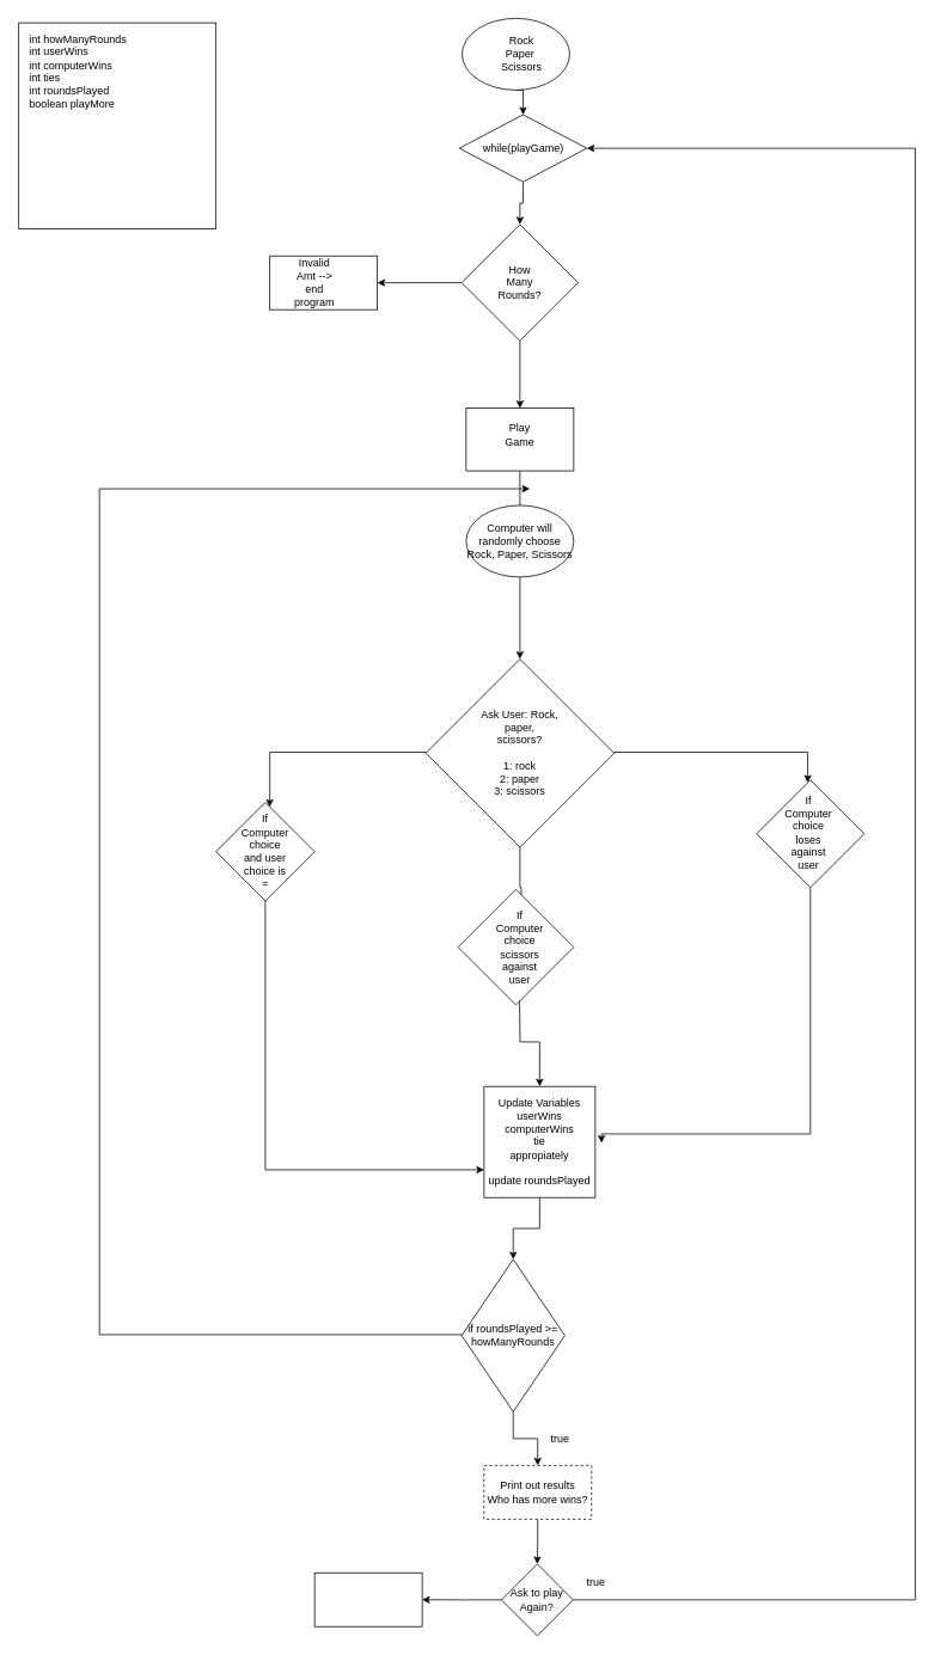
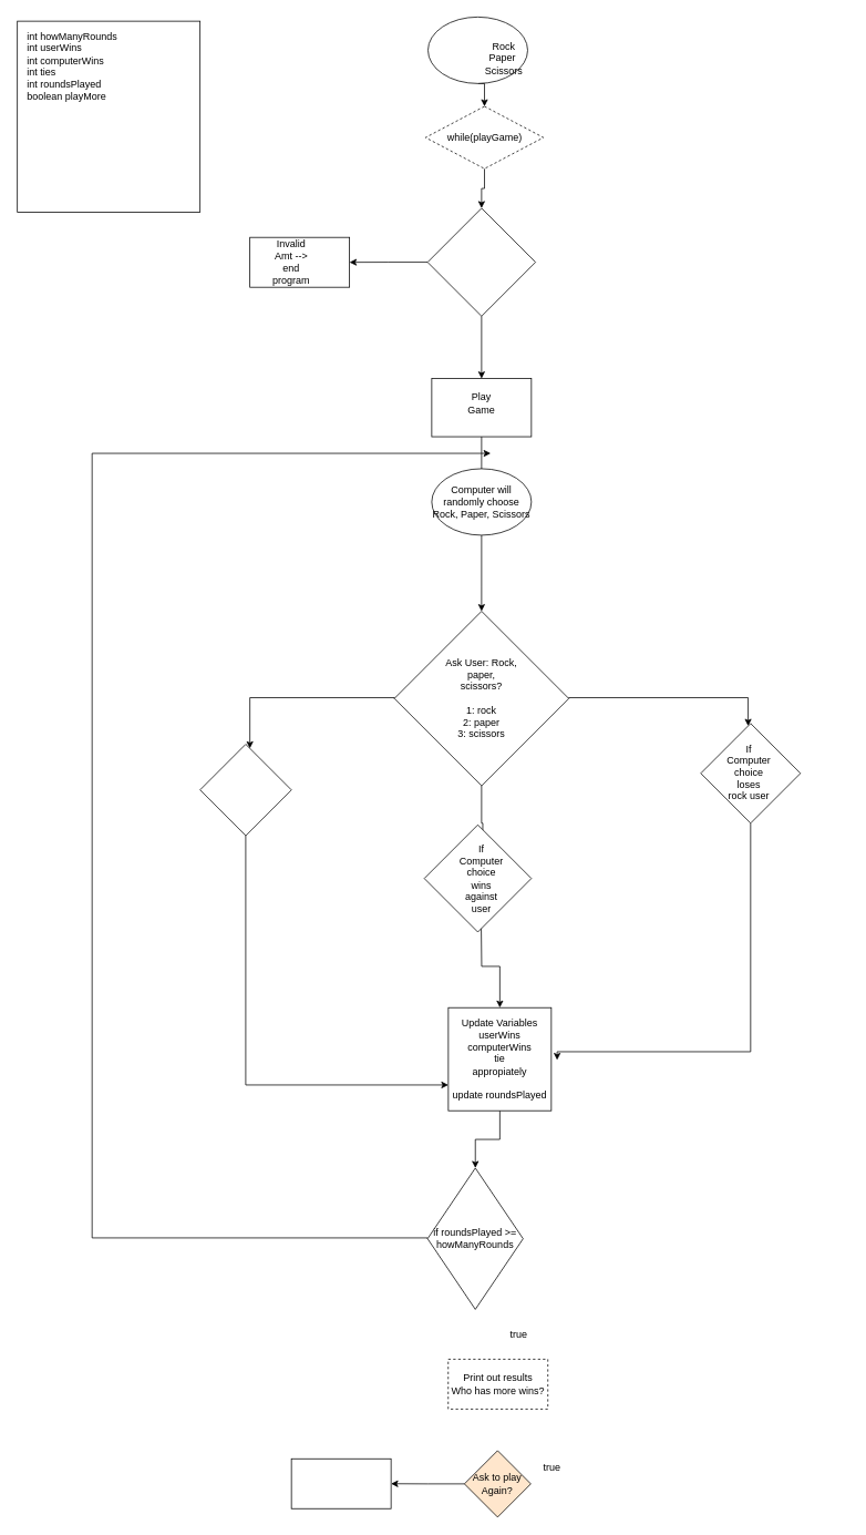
  <mxCell id="0" />
  <mxCell id="1" parent="0" />
  <mxCell id="2" style="edgeStyle=orthogonalEdgeStyle;rounded=0;orthogonalLoop=1;jettySize=auto;html=1;exitX=0.5;exitY=1;exitDx=0;exitDy=0;" edge="1" parent="1" source="42" target="8"><mxGeometry relative="1" as="geometry" /></mxCell>
  <mxCell id="3" style="edgeStyle=orthogonalEdgeStyle;rounded=0;orthogonalLoop=1;jettySize=auto;html=1;exitX=0.5;exitY=1;exitDx=0;exitDy=0;entryX=0.5;entryY=0;entryDx=0;entryDy=0;" edge="1" parent="1" source="4" target="42"><mxGeometry relative="1" as="geometry" /></mxCell>
  <mxCell id="4" value="" style="ellipse;whiteSpace=wrap;html=1;" vertex="1" parent="1"><mxGeometry x="514.5" y="20" width="120" height="80" as="geometry" /></mxCell>
- <mxCell id="5" value="Rock Paper&amp;nbsp;&lt;br&gt;Scissors&lt;br&gt;" style="text;html=1;strokeColor=none;fillColor=none;align=center;verticalAlign=middle;whiteSpace=wrap;rounded=0;" vertex="1" parent="1"><mxGeometry x="561" y="50" width="40" height="20" as="geometry" /></mxCell>
+ <mxCell id="5" value="Rock Paper&amp;nbsp;&lt;br&gt;Scissors&lt;br&gt;" style="text;html=1;strokeColor=none;fillColor=none;align=center;verticalAlign=middle;whiteSpace=wrap;rounded=0;" vertex="1" parent="1"><mxGeometry x="586" y="60" width="40" height="20" as="geometry" /></mxCell>
  <mxCell id="6" style="edgeStyle=orthogonalEdgeStyle;rounded=0;orthogonalLoop=1;jettySize=auto;html=1;exitX=0;exitY=0.5;exitDx=0;exitDy=0;" edge="1" parent="1" source="8" target="11"><mxGeometry relative="1" as="geometry"><mxPoint x="410" y="315.143" as="targetPoint" /></mxGeometry></mxCell>
  <mxCell id="7" style="edgeStyle=orthogonalEdgeStyle;rounded=0;orthogonalLoop=1;jettySize=auto;html=1;exitX=0.5;exitY=1;exitDx=0;exitDy=0;" edge="1" parent="1" source="8" target="14"><mxGeometry relative="1" as="geometry"><mxPoint x="578.857" y="485" as="targetPoint" /></mxGeometry></mxCell>
  <mxCell id="8" value="" style="rhombus;whiteSpace=wrap;html=1;" vertex="1" parent="1"><mxGeometry x="514" y="250" width="130" height="130" as="geometry" /></mxCell>
- <mxCell id="9" value="How Many Rounds?&lt;br&gt;" style="text;html=1;strokeColor=none;fillColor=none;align=center;verticalAlign=middle;whiteSpace=wrap;rounded=0;" vertex="1" parent="1"><mxGeometry x="559" y="305" width="40" height="20" as="geometry" /></mxCell>
  <mxCell id="10" value="" style="rounded=0;whiteSpace=wrap;html=1;" vertex="1" parent="1"><mxGeometry x="20" y="25" width="220" height="230" as="geometry" /></mxCell>
  <mxCell id="11" value="" style="rounded=0;whiteSpace=wrap;html=1;" vertex="1" parent="1"><mxGeometry x="300" y="285.143" width="120" height="60" as="geometry" /></mxCell>
  <mxCell id="12" value="Invalid Amt --&amp;gt; end program" style="text;html=1;strokeColor=none;fillColor=none;align=center;verticalAlign=middle;whiteSpace=wrap;rounded=0;" vertex="1" parent="1"><mxGeometry x="330" y="305" width="40" height="20" as="geometry" /></mxCell>
  <mxCell id="13" style="edgeStyle=orthogonalEdgeStyle;rounded=0;orthogonalLoop=1;jettySize=auto;html=1;" edge="1" parent="1" source="14" target="19"><mxGeometry relative="1" as="geometry"><mxPoint x="580" y="615" as="targetPoint" /><Array as="points"><mxPoint x="579" y="705" /><mxPoint x="579" y="705" /></Array></mxGeometry></mxCell>
  <mxCell id="14" value="" style="rounded=0;whiteSpace=wrap;html=1;" vertex="1" parent="1"><mxGeometry x="519" y="455" width="120" height="70" as="geometry" /></mxCell>
  <mxCell id="15" value="Play Game" style="text;html=1;strokeColor=none;fillColor=none;align=center;verticalAlign=middle;whiteSpace=wrap;rounded=0;" vertex="1" parent="1"><mxGeometry x="559" y="475" width="40" height="20" as="geometry" /></mxCell>
  <mxCell id="16" value="int howManyRounds&lt;br&gt;int userWins&lt;br&gt;int computerWins&lt;br&gt;int ties&amp;nbsp;&lt;br&gt;int roundsPlayed&lt;br&gt;boolean playMore&lt;br&gt;" style="text;strokeColor=none;fillColor=none;align=left;verticalAlign=top;whiteSpace=wrap;rounded=0;html=1;" vertex="1" parent="1"><mxGeometry x="30" y="30" width="190" height="200" as="geometry" /></mxCell>
  <mxCell id="17" style="edgeStyle=orthogonalEdgeStyle;rounded=0;orthogonalLoop=1;jettySize=auto;html=1;exitX=0.5;exitY=1;exitDx=0;exitDy=0;" edge="1" parent="1" source="19"><mxGeometry relative="1" as="geometry"><mxPoint x="580" y="1035" as="targetPoint" /></mxGeometry></mxCell>
  <mxCell id="18" style="edgeStyle=orthogonalEdgeStyle;rounded=0;orthogonalLoop=1;jettySize=auto;html=1;exitX=1;exitY=0.5;exitDx=0;exitDy=0;" edge="1" parent="1" source="19" target="31"><mxGeometry relative="1" as="geometry"><mxPoint x="900" y="895" as="targetPoint" /><Array as="points"><mxPoint x="900" y="839" /></Array></mxGeometry></mxCell>
  <mxCell id="19" value="Ask User: Rock,&lt;br&gt;paper,&lt;br&gt;scissors?&lt;br&gt;&lt;br&gt;1: rock&lt;br&gt;2: paper&lt;br&gt;3: scissors&lt;br&gt;" style="rhombus;whiteSpace=wrap;html=1;" vertex="1" parent="1"><mxGeometry x="474" y="735" width="210" height="210" as="geometry" /></mxCell>
  <mxCell id="20" value="&lt;div style=&quot;text-align: center&quot;&gt;Computer will randomly choose Rock, Paper, Scissors&lt;/div&gt;" style="ellipse;whiteSpace=wrap;html=1;align=center;" vertex="1" parent="1"><mxGeometry x="519" y="563.5" width="120" height="80" as="geometry" /></mxCell>
  <mxCell id="21" style="edgeStyle=orthogonalEdgeStyle;rounded=0;orthogonalLoop=1;jettySize=auto;html=1;exitX=0.5;exitY=1;exitDx=0;exitDy=0;entryX=0;entryY=0.75;entryDx=0;entryDy=0;" edge="1" parent="1" source="22" target="26"><mxGeometry relative="1" as="geometry" /></mxCell>
  <mxCell id="22" value="" style="rhombus;whiteSpace=wrap;html=1;align=center;" vertex="1" parent="1"><mxGeometry x="240" y="895" width="110" height="110" as="geometry" /></mxCell>
  <mxCell id="23" style="edgeStyle=orthogonalEdgeStyle;rounded=0;orthogonalLoop=1;jettySize=auto;html=1;exitX=0;exitY=0.5;exitDx=0;exitDy=0;" edge="1" parent="1" source="19" target="22"><mxGeometry relative="1" as="geometry"><mxPoint x="300.286" y="1065" as="targetPoint" /><mxPoint x="474.571" y="839.429" as="sourcePoint" /><Array as="points"><mxPoint x="300" y="839" /></Array></mxGeometry></mxCell>
- <mxCell id="24" value="If Computer choice and user choice is =" style="text;html=1;strokeColor=none;fillColor=none;align=center;verticalAlign=middle;whiteSpace=wrap;rounded=0;" vertex="1" parent="1"><mxGeometry x="275" y="930" width="40" height="40" as="geometry" /></mxCell>
  <mxCell id="25" style="edgeStyle=orthogonalEdgeStyle;rounded=0;orthogonalLoop=1;jettySize=auto;html=1;exitX=0.5;exitY=1;exitDx=0;exitDy=0;" edge="1" parent="1" source="26" target="35"><mxGeometry relative="1" as="geometry"><mxPoint x="600.286" y="1425" as="targetPoint" /></mxGeometry></mxCell>
  <mxCell id="26" value="Update Variables&lt;br&gt;userWins&lt;br&gt;computerWins&lt;br&gt;tie&lt;br&gt;appropiately&lt;br&gt;&lt;br&gt;update roundsPlayed&lt;br&gt;" style="whiteSpace=wrap;html=1;aspect=fixed;" vertex="1" parent="1"><mxGeometry x="539" y="1212" width="124" height="124" as="geometry" /></mxCell>
  <mxCell id="27" style="edgeStyle=orthogonalEdgeStyle;rounded=0;orthogonalLoop=1;jettySize=auto;html=1;exitX=0.5;exitY=1;exitDx=0;exitDy=0;entryX=0.5;entryY=0;entryDx=0;entryDy=0;" edge="1" parent="1" target="26"><mxGeometry relative="1" as="geometry"><mxPoint x="578.571" y="1111.643" as="sourcePoint" /></mxGeometry></mxCell>
  <mxCell id="28" value="" style="rhombus;whiteSpace=wrap;html=1;align=center;" vertex="1" parent="1"><mxGeometry x="510" y="992" width="129" height="129" as="geometry" /></mxCell>
- <mxCell id="29" value="If Computer choice scissors against user" style="text;html=1;strokeColor=none;fillColor=none;align=center;verticalAlign=middle;whiteSpace=wrap;rounded=0;" vertex="1" parent="1"><mxGeometry x="559" y="1036.5" width="40" height="40" as="geometry" /></mxCell>
+ <mxCell id="29" value="If Computer choice wins against user" style="text;html=1;strokeColor=none;fillColor=none;align=center;verticalAlign=middle;whiteSpace=wrap;rounded=0;" vertex="1" parent="1"><mxGeometry x="559" y="1036.5" width="40" height="40" as="geometry" /></mxCell>
  <mxCell id="30" style="edgeStyle=orthogonalEdgeStyle;rounded=0;orthogonalLoop=1;jettySize=auto;html=1;exitX=0.5;exitY=1;exitDx=0;exitDy=0;" edge="1" parent="1" source="31"><mxGeometry relative="1" as="geometry"><mxPoint x="670" y="1275" as="targetPoint" /><Array as="points"><mxPoint x="903" y="1265" /></Array></mxGeometry></mxCell>
  <mxCell id="31" value="" style="rhombus;whiteSpace=wrap;html=1;" vertex="1" parent="1"><mxGeometry x="843" y="870" width="120" height="120" as="geometry" /></mxCell>
- <mxCell id="32" value="If Computer choice loses against user" style="text;html=1;strokeColor=none;fillColor=none;align=center;verticalAlign=middle;whiteSpace=wrap;rounded=0;" vertex="1" parent="1"><mxGeometry x="880.5" y="909" width="40" height="40" as="geometry" /></mxCell>
+ <mxCell id="32" value="If Computer choice loses rock user" style="text;html=1;strokeColor=none;fillColor=none;align=center;verticalAlign=middle;whiteSpace=wrap;rounded=0;" vertex="1" parent="1"><mxGeometry x="880.5" y="909" width="40" height="40" as="geometry" /></mxCell>
  <mxCell id="33" style="edgeStyle=orthogonalEdgeStyle;rounded=0;orthogonalLoop=1;jettySize=auto;html=1;exitX=0;exitY=0.5;exitDx=0;exitDy=0;" edge="1" parent="1" source="35"><mxGeometry relative="1" as="geometry"><mxPoint x="590" y="545" as="targetPoint" /><Array as="points"><mxPoint x="110" y="1489" /><mxPoint x="110" y="545" /></Array></mxGeometry></mxCell>
- <mxCell id="34" style="edgeStyle=orthogonalEdgeStyle;rounded=0;orthogonalLoop=1;jettySize=auto;html=1;exitX=0.5;exitY=1;exitDx=0;exitDy=0;" edge="1" parent="1" source="35" target="37"><mxGeometry relative="1" as="geometry"><mxPoint x="598.333" y="1665" as="targetPoint" /></mxGeometry></mxCell>
  <mxCell id="35" value="if roundsPlayed &amp;gt;= howManyRounds" style="rhombus;whiteSpace=wrap;html=1;" vertex="1" parent="1"><mxGeometry x="514" y="1405" width="115" height="170" as="geometry" /></mxCell>
- <mxCell id="36" style="edgeStyle=orthogonalEdgeStyle;rounded=0;orthogonalLoop=1;jettySize=auto;html=1;exitX=0.5;exitY=1;exitDx=0;exitDy=0;" edge="1" parent="1" source="37" target="41"><mxGeometry relative="1" as="geometry"><mxPoint x="598.333" y="1785" as="targetPoint" /></mxGeometry></mxCell>
  <mxCell id="37" value="Print out results&lt;br&gt;Who has more wins?&lt;br&gt;" style="rounded=0;whiteSpace=wrap;html=1;dashed=1;" vertex="1" parent="1"><mxGeometry x="538.833" y="1635" width="120" height="60" as="geometry" /></mxCell>
  <mxCell id="38" value="true" style="text;html=1;strokeColor=none;fillColor=none;align=center;verticalAlign=middle;whiteSpace=wrap;rounded=0;" vertex="1" parent="1"><mxGeometry x="604" y="1595" width="40" height="20" as="geometry" /></mxCell>
- <mxCell id="39" style="edgeStyle=orthogonalEdgeStyle;rounded=0;orthogonalLoop=1;jettySize=auto;html=1;exitX=1;exitY=0.5;exitDx=0;exitDy=0;entryX=1;entryY=0.5;entryDx=0;entryDy=0;" edge="1" parent="1" source="41" target="42"><mxGeometry relative="1" as="geometry"><mxPoint x="1010" y="145" as="targetPoint" /><Array as="points"><mxPoint x="1020" y="1785" /><mxPoint x="1020" y="165" /></Array></mxGeometry></mxCell>
  <mxCell id="40" style="edgeStyle=orthogonalEdgeStyle;rounded=0;orthogonalLoop=1;jettySize=auto;html=1;exitX=0;exitY=0.5;exitDx=0;exitDy=0;entryX=1;entryY=0.5;entryDx=0;entryDy=0;" edge="1" parent="1" source="41" target="44"><mxGeometry relative="1" as="geometry" /></mxCell>
- <mxCell id="41" value="Ask to play Again?" style="rhombus;whiteSpace=wrap;html=1;" vertex="1" parent="1"><mxGeometry x="558.333" y="1745" width="80" height="80" as="geometry" /></mxCell>
- <mxCell id="42" value="while(playGame)" style="rhombus;whiteSpace=wrap;html=1;align=center;" vertex="1" parent="1"><mxGeometry x="511.5" y="127.5" width="142" height="75" as="geometry" /></mxCell>
+ <mxCell id="41" value="Ask to play Again?" style="rhombus;whiteSpace=wrap;html=1;fillColor=#ffe6cc;" vertex="1" parent="1"><mxGeometry x="558.333" y="1745" width="80" height="80" as="geometry" /></mxCell>
+ <mxCell id="42" value="while(playGame)" style="rhombus;whiteSpace=wrap;html=1;align=center;dashed=1;" vertex="1" parent="1"><mxGeometry x="511.5" y="127.5" width="142" height="75" as="geometry" /></mxCell>
  <mxCell id="43" value="true" style="text;html=1;strokeColor=none;fillColor=none;align=center;verticalAlign=middle;whiteSpace=wrap;rounded=0;" vertex="1" parent="1"><mxGeometry x="644" y="1755" width="40" height="20" as="geometry" /></mxCell>
  <mxCell id="44" value="" style="rounded=0;whiteSpace=wrap;html=1;" vertex="1" parent="1"><mxGeometry x="350" y="1754.81" width="120" height="60" as="geometry" /></mxCell>
